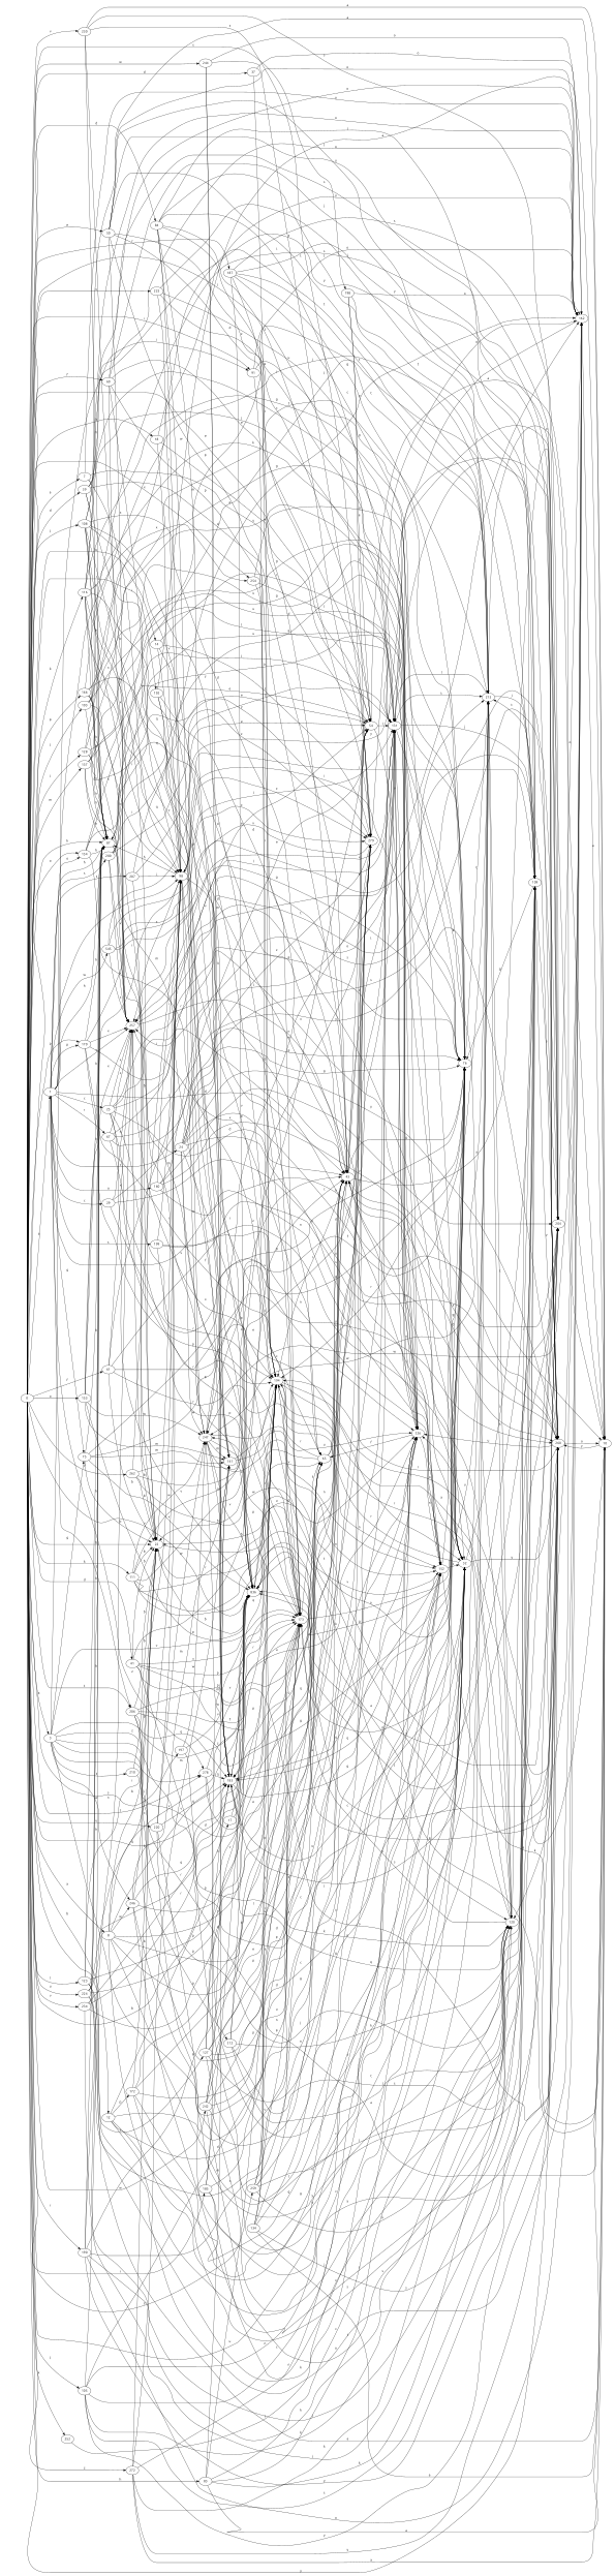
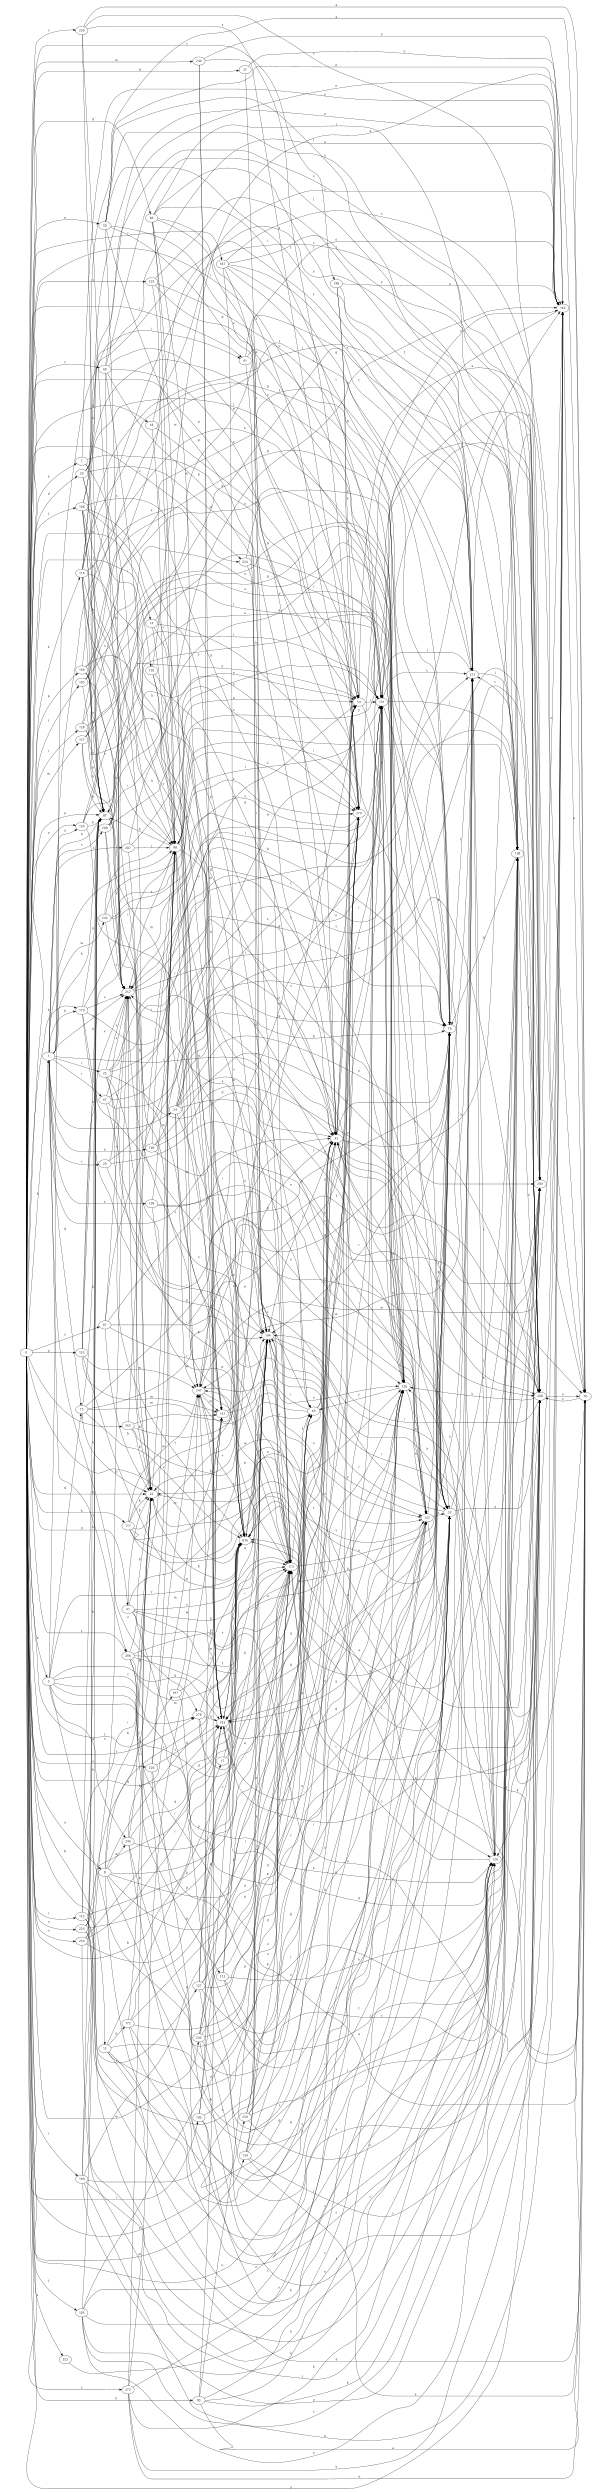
  strict digraph {
    fontname=Ubuntu
    rankdir=LR
    node [fontname=Ubuntu]
    edge [fontname=Ubuntu]
    0
    1
    3
    7
    n5 [label=8]
    12
    14
    17
    18
    22
    n11 [label=84]
    37
    39
    41
    50
    54
    60
    61
    83
    87
    91
    103
    105
    108
    111
    116
    123
    127
    128
    131
    134
    137
    153
    154
    166
    170
    183
    185
    187
    190
    192
    197
    198
    206
    220
    224
    225
    226
    230
    234
    n51 [label=836]
    242
    244
    252
    254
    259
    262
    n58 [label=260]
    272
    278
    10
    24
    25
    29
    43
    67
    75
    98
    160
    199
    200
    207
    n73 [label=545]
    257
    109
-   210
    212
    246
    279
    162
    32
    65
    120
    76
    152
    172
    173
    194
    215
    247
    141
    204
    0 -> 1 [label=a]
    0 -> 3 [label=a]
    0 -> 7 [label=a]
    0 -> n5 [label=a]
    0 -> 12 [label=b]
    0 -> 14 [label=b]
    0 -> 17 [label=b]
    0 -> 18 [label=b]
    0 -> 22 [label=b]
    0 -> n11 [label=d]
    0 -> 37 [label=d]
    0 -> 39 [label=d]
    0 -> 41 [label=d]
    0 -> 50 [label=e]
    0 -> 54 [label=e]
    0 -> 60 [label=f]
    0 -> 61 [label=f]
    0 -> 83 [label=h]
    0 -> 87 [label=h]
    0 -> 91 [label=i]
    0 -> 103 [label=j]
    0 -> 105 [label=j]
    0 -> 108 [label=j]
    0 -> 111 [label=k]
    0 -> 116 [label=k]
    0 -> 123 [label=l]
    0 -> 127 [label=l]
    0 -> 128 [label=l]
    0 -> 131 [label=l]
+   0 -> 134 [label=m]
    0 -> 137 [label=m]
    0 -> 153 [label=o]
    0 -> 154 [label=o]
    0 -> 166 [label=p]
    0 -> 170 [label=p]
    0 -> 183 [label=q]
    0 -> 185 [label=r]
    0 -> 187 [label=r]
    0 -> 190 [label=r]
    0 -> 192 [label=r]
    0 -> 197 [label=s]
    0 -> 198 [label=s]
    0 -> 206 [label=t]
    0 -> 220 [label=u]
    0 -> 224 [label=u]
    0 -> 225 [label=u]
    0 -> 226 [label=u]
    0 -> 230 [label=v]
    0 -> 234 [label=v]
    0 -> n51 [label=v]
    0 -> 242 [label=w]
    0 -> 244 [label=w]
    0 -> 252 [label=x]
    0 -> 254 [label=x]
    0 -> 259 [label=y]
    0 -> 262 [label=y]
    0 -> n58 [label=y]
    0 -> 272 [label=z]
    0 -> 278 [label=z]
    1 -> 87 [label=h]
    1 -> 91 [label=i]
    1 -> 154 [label=o]
    1 -> 170 [label=p]
    1 -> 206 [label=t]
    1 -> 254 [label=x]
    1 -> 278 [label=z]
    1 -> 10 [label=a]
    1 -> 24 [label=c]
    1 -> 25 [label=c]
    1 -> 29 [label=c]
    1 -> 43 [label=d]
    1 -> 67 [label=r]
    1 -> 75 [label=g]
    1 -> 98 [label=i]
    1 -> 160 [label=o]
    1 -> 199 [label=s]
    1 -> 200 [label=s]
    1 -> 207 [label=t]
    1 -> n73 [label=w]
    1 -> 257 [label=x]
    3 -> 87 [label=h]
    3 -> n51 [label=v]
    3 -> n58 [label=y]
    3 -> 278 [label=z]
    3 -> 43 [label=d]
    3 -> 75 [label=g]
    3 -> 109 [label=j]
-   3 -> 210 [label=t]
    3 -> 212 [label=t]
    3 -> 246 [label=w]
    3 -> 279 [label=z]
    7 -> 54 [label=e]
    7 -> 87 [label=h]
    7 -> 98 [label=i]
    7 -> 162 [label=o]
    n5 -> 22 [label=b]
    n5 -> 131 [label=l]
    n5 -> 226 [label=u]
    n5 -> n51 [label=v]
    n5 -> 98 [label=i]
    n5 -> 246 [label=w]
    n5 -> 32 [label=c]
    n5 -> 65 [label=f]
    n5 -> 120 [label=k]
    12 -> 226 [label=u]
    12 -> 109 [label=j]
    12 -> 76 [label=g]
    12 -> 152 [label=n]
    12 -> 172 [label=p]
    12 -> 173 [label=p]
    14 -> 131 [label=l]
    14 -> n51 [label=v]
    14 -> 98 [label=i]
    14 -> 279 [label=z]
    17 -> n51 [label=v]
    17 -> 194 [label=r]
    18 -> 54 [label=e]
    18 -> 98 [label=i]
    18 -> 215 [label=t]
    22 -> 98 [label=i]
    22 -> 120 [label=k]
    22 -> 215 [label=t]
    n11 -> 54 [label=e]
    n11 -> 131 [label=l]
    n11 -> 98 [label=i]
    n11 -> 109 [label=j]
    n11 -> 279 [label=z]
    n11 -> 215 [label=t]
    n11 -> 247 [label=w]
    n11 -> 141 [label=m]
    37 -> 162 [label=o]
    37 -> 194 [label=r]
    39 -> 87 [label=h]
    39 -> 131 [label=l]
    39 -> 183 [label=q]
    39 -> 43 [label=d]
    39 -> 162 [label=o]
    39 -> 32 [label=c]
    41 -> 22 [label=b]
    41 -> 54 [label=e]
    41 -> 226 [label=u]
    41 -> n51 [label=v]
    41 -> 162 [label=o]
    41 -> 120 [label=k]
    41 -> 173 [label=p]
    50 -> n58 [label=y]
    50 -> 43 [label=d]
    50 -> 257 [label=x]
    50 -> 109 [label=j]
    50 -> 279 [label=z]
    50 -> 162 [label=o]
    50 -> 173 [label=p]
    50 -> 215 [label=t]
    54 -> 131 [label=l]
    54 -> 226 [label=u]
    54 -> 10 [label=a]
    60 -> 54 [label=e]
    60 -> 98 [label=i]
    60 -> 257 [label=x]
    60 -> 109 [label=j]
+   60 -> 279 [label=z]
    60 -> 162 [label=o]
    60 -> 173 [label=p]
    61 -> 22 [label=b]
    61 -> 54 [label=e]
    61 -> n58 [label=y]
    61 -> 257 [label=x]
    61 -> 194 [label=r]
    61 -> 204 [label=s]
    83 -> 10 [label=a]
    83 -> 32 [label=c]
    83 -> 120 [label=k]
    83 -> 173 [label=p]
    83 -> 215 [label=t]
    83 -> 141 [label=m]
    87 -> 257 [label=x]
    87 -> 279 [label=y]
    87 -> 162 [label=o]
    87 -> 141 [label=m]
    91 -> 76 [label=g]
    91 -> 194 [label=r]
    91 -> 215 [label=t]
    103 -> 87 [label=h]
    103 -> 131 [label=l]
    103 -> 98 [label=i]
    103 -> 109 [label=j]
    103 -> 76 [label=g]
    105 -> 87 [label=h]
    105 -> n58 [label=y]
    105 -> 43 [label=d]
    105 -> 32 [label=c]
    105 -> 120 [label=k]
    105 -> 152 [label=n]
    105 -> 204 [label=s]
    108 -> 22 [label=b]
    108 -> 87 [label=h]
    108 -> 183 [label=q]
    108 -> n51 [label=v]
    108 -> 10 [label=a]
    108 -> 43 [label=d]
    108 -> 257 [label=x]
    108 -> 65 [label=f]
    108 -> 204 [label=s]
    111 -> 22 [label=b]
    111 -> 226 [label=u]
    111 -> 10 [label=a]
    111 -> 43 [label=d]
    111 -> 279 [label=z]
    111 -> 194 [label=r]
    111 -> 247 [label=w]
    116 -> 87 [label=h]
    116 -> 183 [label=q]
    116 -> 226 [label=k]
    116 -> n51 [label=v]
    116 -> n58 [label=y]
    116 -> 43 [label=d]
    116 -> 98 [label=i]
    116 -> 162 [label=o]
    116 -> 76 [label=g]
+   116 -> 215 [label=t]
    123 -> 87 [label=h]
    123 -> 10 [label=a]
    123 -> 98 [label=i]
    123 -> 162 [label=o]
    123 -> 120 [label=k]
    123 -> 173 [label=p]
    127 -> 183 [label=q]
    127 -> 226 [label=u]
    127 -> 279 [label=z]
    127 -> 32 [label=c]
    127 -> 65 [label=f]
    127 -> 76 [label=g]
    127 -> 194 [label=r]
    128 -> 54 [label=e]
    128 -> 87 [label=h]
    128 -> 226 [label=u]
    128 -> 173 [label=p]
    128 -> 215 [label=t]
    131 -> 226 [label=u]
    131 -> 109 [label=j]
    131 -> 32 [label=c]
    131 -> 120 [label=k]
    131 -> 215 [label=t]
    134 -> 131 [label=l]
    134 -> 226 [label=u]
    134 -> 10 [label=a]
    134 -> 173 [label=p]
    134 -> 194 [label=r]
    134 -> 204 [label=s]
    137 -> 87 [label=h]
    137 -> 226 [label=u]
    137 -> 162 [label=o]
    137 -> 76 [label=g]
    137 -> 141 [label=m]
    153 -> 87 [label=h]
    153 -> 98 [label=i]
    153 -> 257 [label=x]
    153 -> 173 [label=p]
    153 -> 247 [label=w]
    153 -> 141 [label=m]
    154 -> 87 [label=h]
    154 -> 131 [label=l]
    154 -> 226 [label=u]
    154 -> 76 [label=g]
    154 -> 194 [label=r]
    166 -> 22 [label=b]
    166 -> 87 [label=h]
    166 -> 226 [label=u]
    166 -> 43 [label=d]
    166 -> 257 [label=x]
    166 -> 204 [label=s]
    170 -> 87 [label=h]
    170 -> 257 [label=x]
    170 -> 65 [label=f]
    170 -> 76 [label=g]
    170 -> 152 [label=n]
    170 -> 173 [label=p]
    183 -> n51 [label=v]
    183 -> 32 [label=c]
    183 -> 76 [label=g]
    183 -> 247 [label=w]
    183 -> 204 [label=s]
    185 -> 226 [label=u]
    185 -> n51 [label=v]
    185 -> 43 [label=d]
    185 -> 32 [label=c]
    185 -> 141 [label=m]
    187 -> n51 [label=v]
    187 -> n58 [label=y]
    187 -> 43 [label=d]
    187 -> 32 [label=c]
    187 -> 76 [label=g]
    187 -> 215 [label=t]
    187 -> 204 [label=s]
    190 -> 87 [label=h]
    190 -> 131 [label=l]
    190 -> n58 [label=y]
    190 -> 257 [label=x]
    190 -> 162 [label=o]
    190 -> 120 [label=k]
    190 -> 173 [label=p]
    192 -> 10 [label=a]
    192 -> 43 [label=d]
    192 -> 98 [label=i]
    192 -> 194 [label=r]
    197 -> n51 [label=v]
    197 -> 109 [label=j]
    197 -> 247 [label=w]
    198 -> 54 [label=e]
    198 -> 279 [label=z]
    198 -> 162 [label=o]
    198 -> 215 [label=t]
    206 -> 22 [label=b]
    206 -> 183 [label=q]
    206 -> 10 [label=a]
    206 -> 32 [label=c]
    206 -> 65 [label=f]
    206 -> 76 [label=g]
    206 -> 173 [label=p]
    220 -> 183 [label=q]
    220 -> 98 [label=i]
    220 -> 152 [label=n]
    220 -> 247 [label=w]
    220 -> 204 [label=s]
    224 -> 87 [label=h]
    224 -> n51 [label=v]
    224 -> 109 [label=j]
    224 -> 279 [label=z]
    224 -> 173 [label=p]
    224 -> 194 [label=r]
    225 -> 131 [label=l]
    225 -> 226 [label=u]
    225 -> 98 [label=i]
    225 -> 109 [label=j]
    226 -> 87 [label=h]
    226 -> 131 [label=l]
    226 -> 65 [label=f]
    226 -> 152 [label=n]
    230 -> 22 [label=b]
    230 -> 87 [label=h]
    230 -> 10 [label=a]
    230 -> 279 [label=z]
    230 -> 204 [label=s]
    234 -> 87 [label=h]
    234 -> n51 [label=v]
    234 -> 109 [label=j]
    234 -> 173 [label=p]
    234 -> 194 [label=r]
    n51 -> 22 [label=b]
    n51 -> 109 [label=j]
    n51 -> 76 [label=g]
    n51 -> 194 [label=r]
    242 -> 183 [label=q]
    242 -> 43 [label=d]
    242 -> 279 [label=z]
    242 -> 32 [label=c]
    242 -> 65 [label=f]
    242 -> 173 [label=p]
    242 -> 204 [label=s]
    244 -> 183 [label=q]
    244 -> 279 [label=z]
    244 -> 162 [label=o]
    244 -> 141 [label=m]
    252 -> 32 [label=c]
    254 -> 131 [label=l]
    254 -> 76 [label=g]
    254 -> 194 [label=r]
    259 -> 54 [label=e]
    259 -> 120 [label=k]
    259 -> 152 [label=n]
    259 -> 173 [label=p]
    259 -> 194 [label=r]
    259 -> 215 [label=t]
    262 -> 22 [label=b]
    262 -> 131 [label=l]
    262 -> 43 [label=d]
    262 -> 98 [label=i]
    262 -> 162 [label=o]
    n58 -> 131 [label=l]
    n58 -> 226 [label=u]
    n58 -> n51 [label=v]
    n58 -> 10 [label=a]
    n58 -> 43 [label=d]
    n58 -> 120 [label=k]
    n58 -> 173 [label=p]
    n58 -> 194 [label=r]
    272 -> 22 [label=b]
    272 -> n58 [label=y]
    272 -> 10 [label=a]
    272 -> 120 [label=k]
    272 -> 152 [label=n]
    272 -> 141 [label=m]
    278 -> 183 [label=q]
    278 -> n51 [label=v]
    278 -> 173 [label=p]
    278 -> 215 [label=t]
    10 -> n58 [label=y]
    24 -> 54 [label=e]
    24 -> n51 [label=v]
    24 -> n58 [label=y]
    24 -> 279 [label=z]
    24 -> 32 [label=c]
    24 -> 76 [label=g]
    24 -> 152 [label=n]
    24 -> 173 [label=p]
    24 -> 247 [label=w]
    24 -> 204 [label=s]
    25 -> 131 [label=l]
    25 -> n51 [label=v]
    25 -> 43 [label=d]
    25 -> 257 [label=x]
    25 -> 162 [label=o]
    25 -> 76 [label=g]
    25 -> 173 [label=p]
    25 -> 194 [label=r]
    29 -> 131 [label=l]
    29 -> 226 [label=u]
    29 -> n58 [label=y]
    29 -> 257 [label=x]
    43 -> 54 [label=e]
    43 -> 131 [label=l]
    43 -> 183 [label=q]
    43 -> n58 [label=y]
    43 -> 10 [label=a]
    43 -> 279 [label=z]
    43 -> 32 [label=c]
    43 -> 76 [label=g]
    43 -> 194 [label=r]
    67 -> n58 [label=y]
    67 -> 257 [label=x]
    67 -> 76 [label=g]
    67 -> 194 [label=r]
    67 -> 215 [label=t]
    75 -> 22 [label=b]
    75 -> 87 [label=h]
    75 -> n51 [label=v]
    75 -> 32 [label=c]
    75 -> 76 [label=g]
    75 -> 141 [label=m]
    98 -> 87 [label=h]
    98 -> n58 [label=y]
    98 -> 43 [label=d]
    98 -> 257 [label=x]
    98 -> 109 [label=j]
    98 -> 279 [label=z]
    98 -> 173 [label=p]
    98 -> 194 [label=r]
    98 -> 247 [label=w]
    160 -> 131 [label=l]
    160 -> n58 [label=y]
    160 -> 98 [label=i]
    160 -> 152 [label=n]
    160 -> 204 [label=s]
    199 -> 98 [label=i]
    199 -> 120 [label=k]
    199 -> 152 [label=n]
    199 -> 173 [label=p]
    200 -> 54 [label=e]
    200 -> n51 [label=v]
    200 -> 257 [label=x]
    200 -> 109 [label=j]
    200 -> 279 [label=z]
    200 -> 76 [label=g]
    207 -> 22 [label=b]
    207 -> 131 [label=l]
    207 -> 98 [label=i]
    207 -> 162 [label=o]
    n73 -> 54 [label=e]
    n73 -> 131 [label=l]
    n73 -> n58 [label=y]
    n73 -> 257 [label=x]
    n73 -> 279 [label=z]
    257 -> 22 [label=b]
    257 -> 32 [label=c]
    257 -> 152 [label=n]
    257 -> 204 [label=s]
    109 -> n58 [label=y]
    109 -> 76 [label=g]
    109 -> 215 [label=t]
    109 -> 204 [label=s]
-   210 -> 22 [label=b]
-   210 -> 32 [label=c]
    212 -> n51 [label=v]
    212 -> 109 [label=j]
    212 -> 120 [label=k]
    212 -> 173 [label=p]
    212 -> 204 [label=s]
    246 -> 22 [label=b]
    246 -> 54 [label=e]
    246 -> 183 [label=q]
    246 -> n58 [label=y]
    246 -> 76 [label=g]
    246 -> 141 [label=m]
    279 -> 183 [label=q]
    279 -> 257 [label=x]
    279 -> 162 [label=o]
    279 -> 247 [label=w]
    162 -> 10 [label=a]
    162 -> 257 [label=x]
    162 -> 247 [label=w]
    32 -> n58 [label=y]
    32 -> 43 [label=d]
    32 -> 257 [label=x]
    32 -> 109 [label=j]
    32 -> 173 [label=p]
    32 -> 194 [label=r]
    65 -> 22 [label=b]
    65 -> 131 [label=l]
    65 -> n51 [label=v]
    65 -> 43 [label=d]
    65 -> 257 [label=x]
    65 -> 194 [label=r]
    120 -> 183 [label=q]
    120 -> 226 [label=u]
    120 -> n51 [label=v]
    120 -> 109 [label=j]
    120 -> 194 [label=r]
    120 -> 215 [label=t]
    76 -> 183 [label=q]
    76 -> 98 [label=i]
    76 -> 194 [label=r]
    76 -> 215 [label=t]
    152 -> 183 [label=q]
    152 -> n51 [label=v]
    152 -> 10 [label=a]
    152 -> 32 [label=c]
    152 -> 76 [label=g]
    172 -> 22 [label=b]
    172 -> 54 [label=e]
    172 -> 226 [label=u]
    172 -> 43 [label=d]
    172 -> 76 [label=g]
    172 -> 204 [label=s]
    173 -> 65 [label=f]
    173 -> 152 [label=n]
    173 -> 247 [label=w]
    194 -> 22 [label=b]
    194 -> 183 [label=q]
    194 -> 10 [label=a]
    194 -> 257 [label=x]
    194 -> 162 [label=o]
    194 -> 152 [label=n]
    194 -> 173 [label=p]
    215 -> 131 [label=l]
    215 -> 10 [label=a]
    215 -> 109 [label=j]
    215 -> 120 [label=k]
    215 -> 247 [label=w]
    247 -> 183 [label=q]
    247 -> n51 [label=v]
    247 -> n58 [label=y]
    247 -> 76 [label=g]
    247 -> 152 [label=n]
    247 -> 173 [label=p]
    247 -> 215 [label=f]
    247 -> 141 [label=m]
    141 -> 226 [label=u]
    141 -> 152 [label=n]
    204 -> 131 [label=l]
    204 -> n51 [label=v]
    204 -> 162 [label=o]
  }
